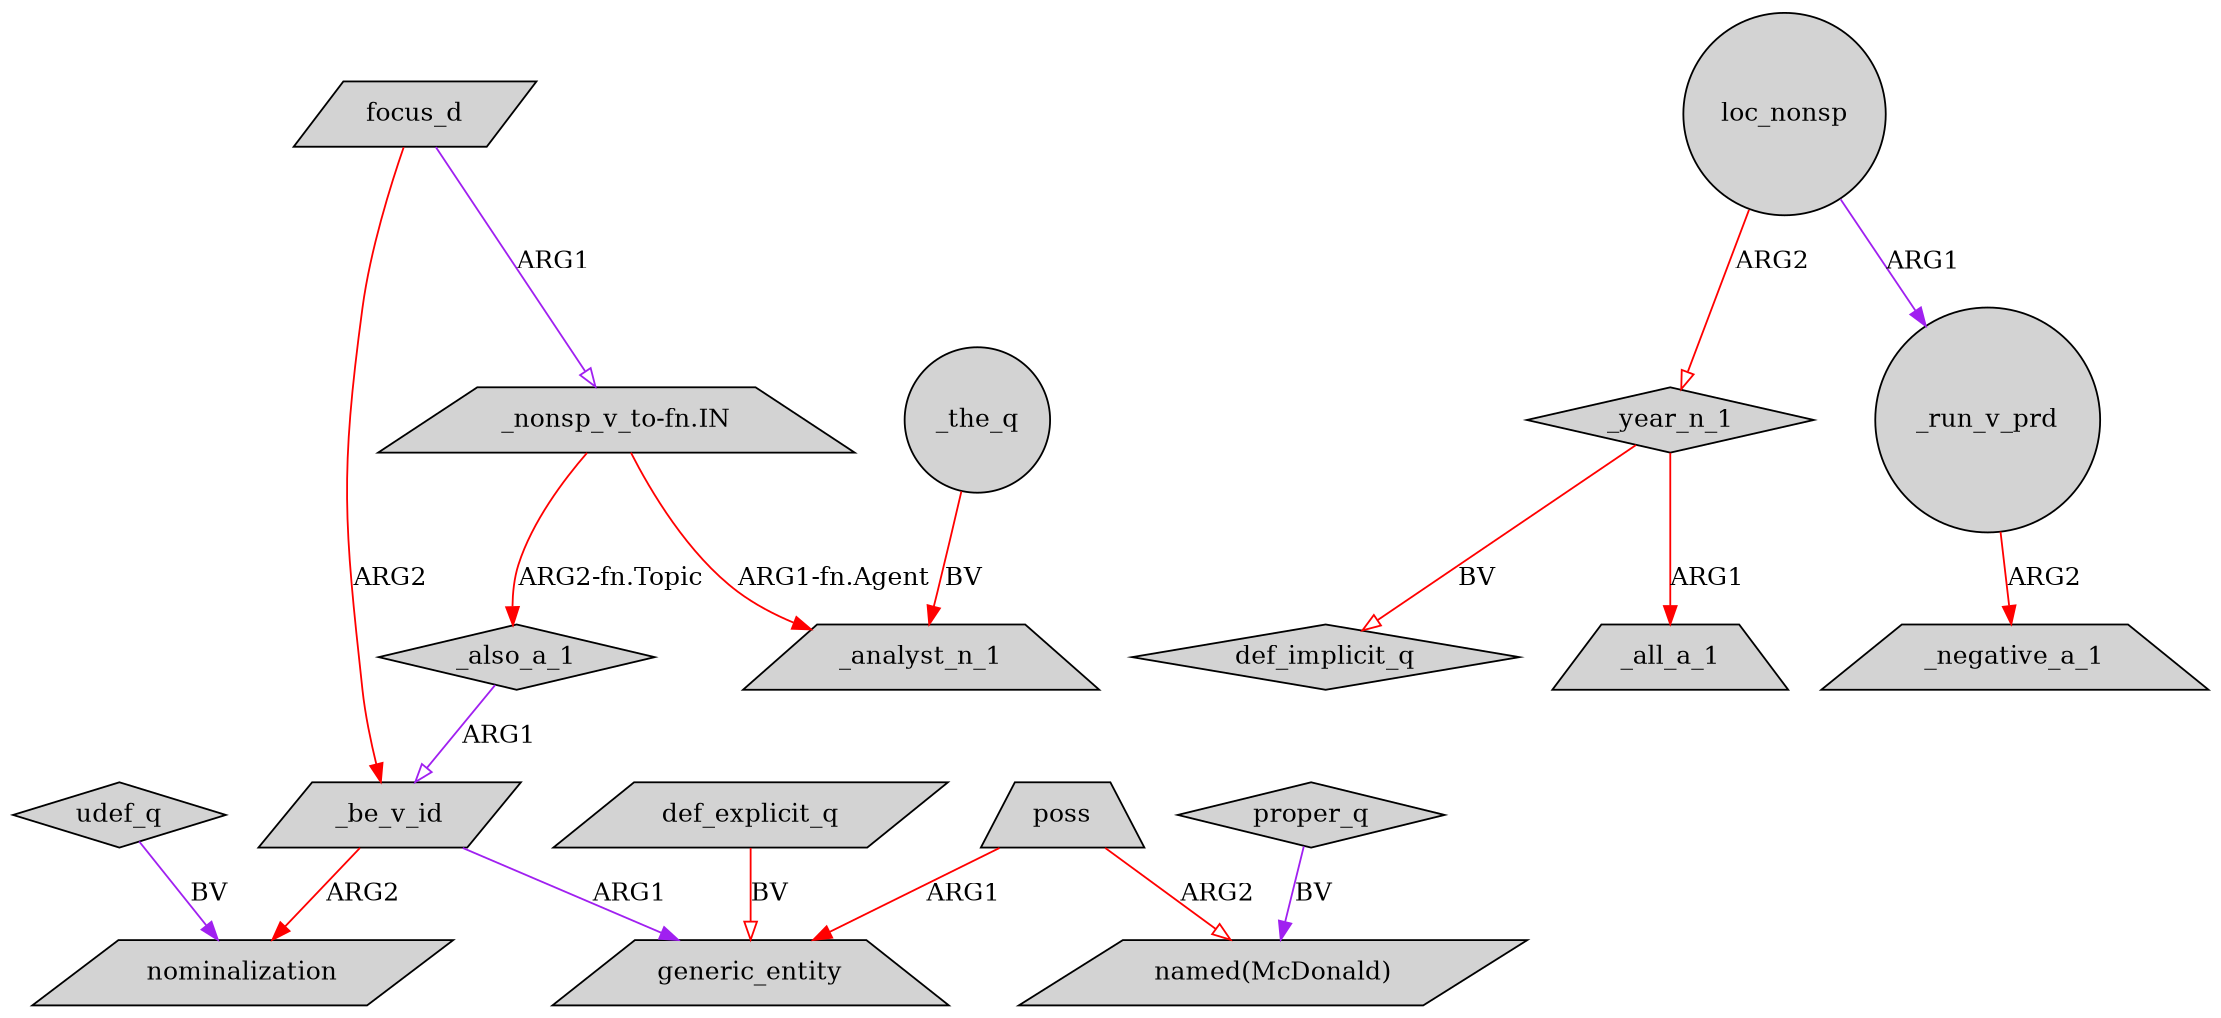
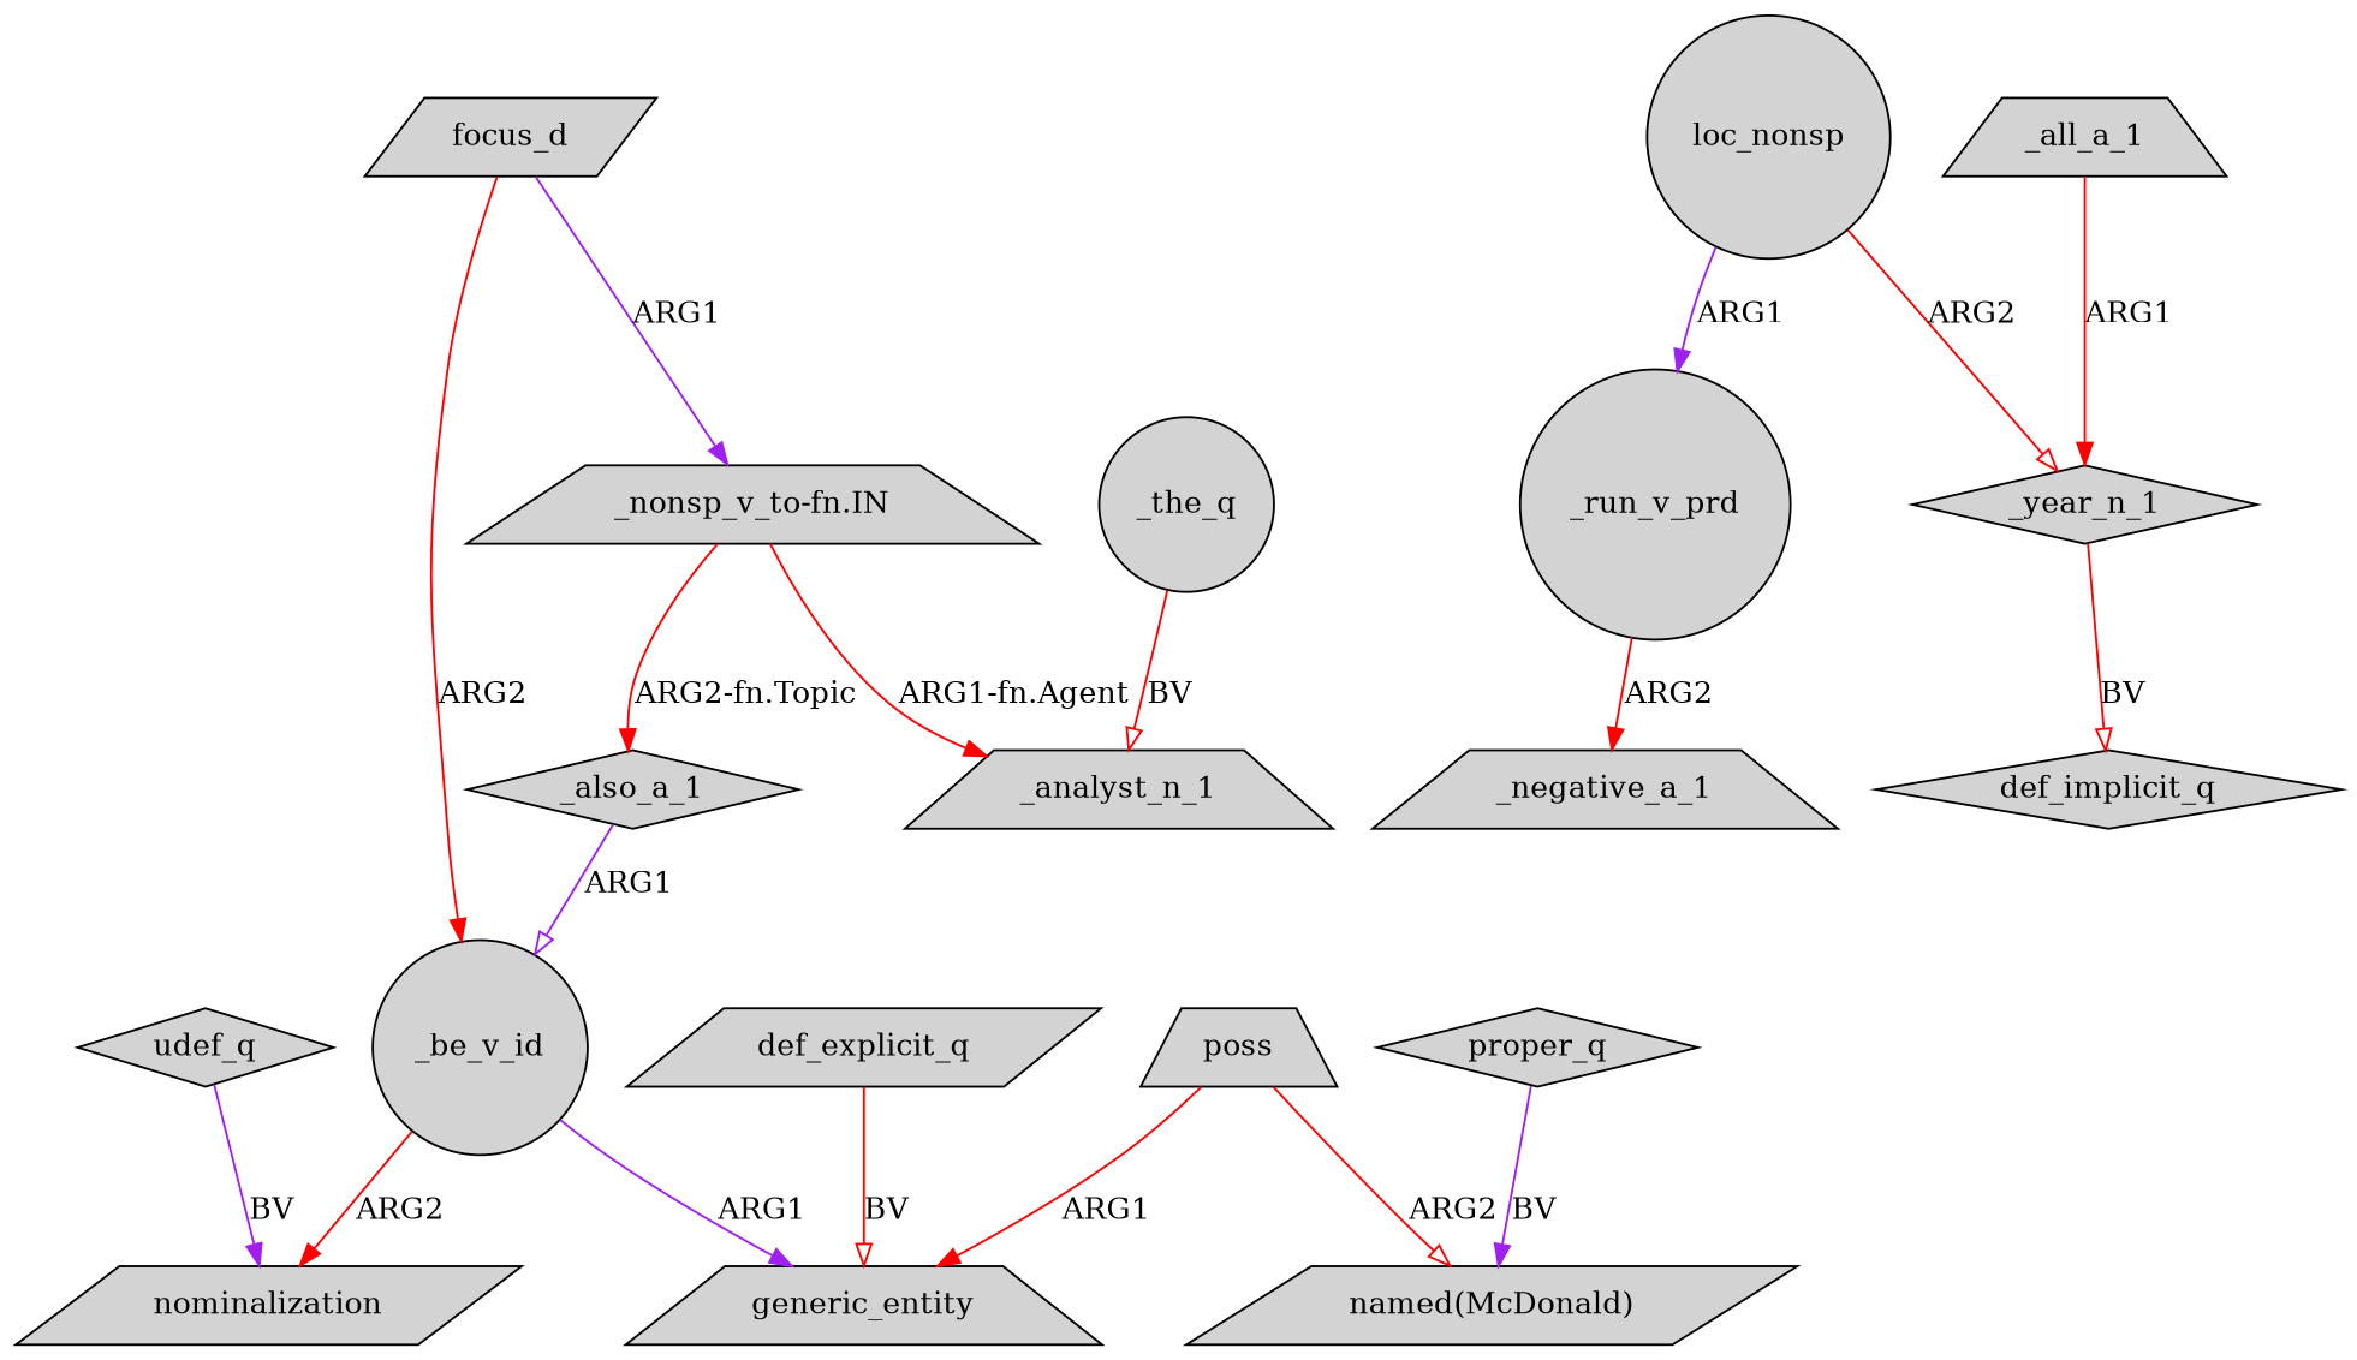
  digraph {
    node [shape=trapezium style=filled]
    edge [arrowhead=normal color=red]
    focus_d [shape=parallelogram]
-   _be_v_id [shape=parallelogram]
+   _be_v_id [shape=circle]
    n3 [label="_nonsp_v_to-fn.IN"]
    generic_entity
    nominalization [shape=parallelogram]
    _also_a_1 [shape=diamond]
    _analyst_n_1
    poss
    "named(McDonald)" [shape=parallelogram]
    def_implicit_q [shape=diamond]
    _year_n_1 [shape=diamond]
    _run_v_prd [shape=circle]
    _negative_a_1
    def_explicit_q [shape=parallelogram]
    proper_q [shape=diamond]
    loc_nonsp [shape=circle]
    udef_q [shape=diamond]
    _the_q [shape=circle]
    _all_a_1
    focus_d -> _be_v_id [label=ARG2]
-   focus_d -> n3 [arrowhead=onormal color=purple label=ARG1]
+   focus_d -> n3 [color=purple label=ARG1]
    _be_v_id -> generic_entity [color=purple label=ARG1]
    _be_v_id -> nominalization [label=ARG2]
    n3 -> _also_a_1 [label="ARG2-fn.Topic"]
    n3 -> _analyst_n_1 [label="ARG1-fn.Agent"]
    _also_a_1 -> _be_v_id [arrowhead=onormal color=purple label=ARG1]
    poss -> generic_entity [label=ARG1]
    poss -> "named(McDonald)" [arrowhead=onormal label=ARG2]
    _year_n_1 -> def_implicit_q [arrowhead=onormal label=BV]
    _run_v_prd -> _negative_a_1 [label=ARG2]
    def_explicit_q -> generic_entity [arrowhead=onormal label=BV]
    proper_q -> "named(McDonald)" [color=purple label=BV]
    loc_nonsp -> _year_n_1 [arrowhead=onormal label=ARG2]
    loc_nonsp -> _run_v_prd [color=purple label=ARG1]
    udef_q -> nominalization [color=purple label=BV]
-   _the_q -> _analyst_n_1 [label=BV]
-   _year_n_1 -> _all_a_1 [label=ARG1]
+   _the_q -> _analyst_n_1 [arrowhead=onormal label=BV]
+   _all_a_1 -> _year_n_1 [label=ARG1]
  }
